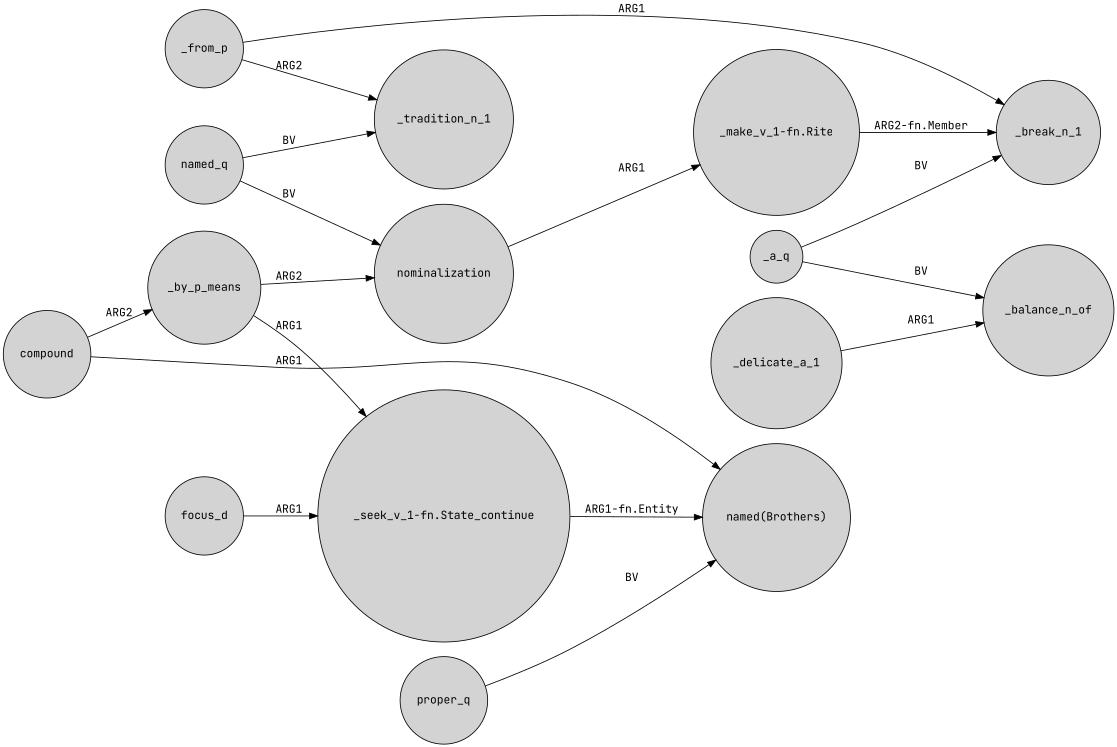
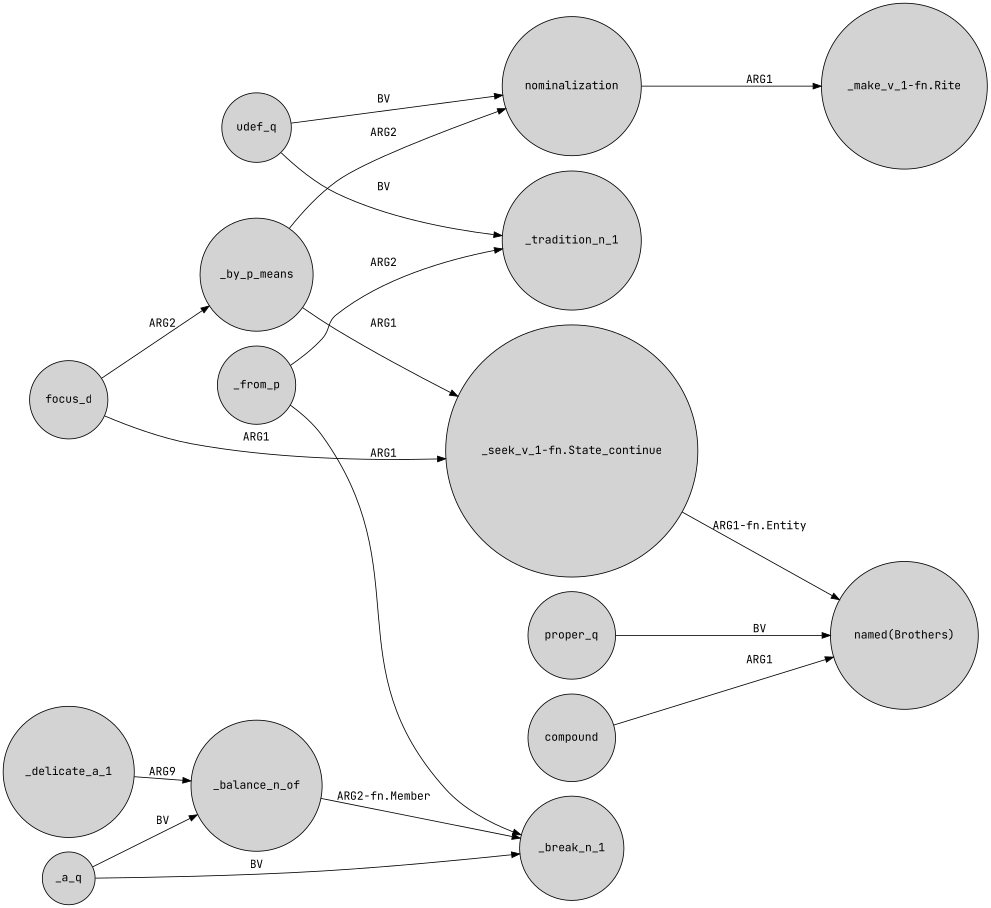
  digraph {
    fontname="JetBrains Mono"
    rankdir=LR
    node [fontname="JetBrains Mono" shape=circle style=filled]
    edge [fontname="JetBrains Mono"]
    _from_p
    _tradition_n_1
    _break_n_1
    compound
    "named(Brothers)"
    "_make_v_1-fn.Rite"
    focus_d
    "_seek_v_1-fn.State_continue"
    _by_p_means
    nominalization
-   udef_q [label=named_q]
+   udef_q
    _delicate_a_1
    _balance_n_of
    proper_q
    _a_q
    _from_p -> _tradition_n_1 [label=ARG2]
    _from_p -> _break_n_1 [label=ARG1]
    compound -> "named(Brothers)" [label=ARG1]
-   "_make_v_1-fn.Rite" -> _break_n_1 [label="ARG2-fn.Member"]
+   _balance_n_of -> _break_n_1 [label="ARG2-fn.Member"]
    focus_d -> "_seek_v_1-fn.State_continue" [label=ARG1]
-   compound -> _by_p_means [label=ARG2]
+   focus_d -> _by_p_means [label=ARG2]
    "_seek_v_1-fn.State_continue" -> "named(Brothers)" [label="ARG1-fn.Entity"]
    _by_p_means -> "_seek_v_1-fn.State_continue" [label=ARG1]
    _by_p_means -> nominalization [label=ARG2]
    nominalization -> "_make_v_1-fn.Rite" [label=ARG1]
    udef_q -> _tradition_n_1 [label=BV]
    udef_q -> nominalization [label=BV]
-   _delicate_a_1 -> _balance_n_of [label=ARG1]
+   _delicate_a_1 -> _balance_n_of [label=ARG9]
    proper_q -> "named(Brothers)" [label=BV]
    _a_q -> _break_n_1 [label=BV]
    _a_q -> _balance_n_of [label=BV]
  }
